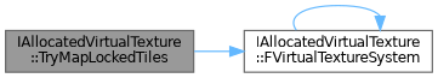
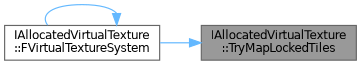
  digraph {
    rankdir=LR
    node [fontname=Helvetica fontsize=10 shape=box style=filled]
    edge [color=steelblue1 fontname=Helvetica fontsize=10 labelfontname=Helvetica labelfontsize=10 style=solid]
    n1 [color=gray40 fillcolor=grey60 fontcolor=black height=0.2 label="IAllocatedVirtualTexture\l::TryMapLockedTiles" width=0.4]
    n2 [color=grey40 fillcolor=white height=0.2 label="IAllocatedVirtualTexture\l::FVirtualTextureSystem" width=0.4]
-   n1 -> n2
+   n2 -> n1
    n2 -> n2
  }
